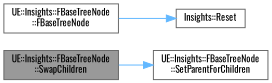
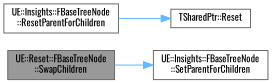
  digraph {
    fontname=Oswald
    rankdir=LR
    node [color=grey40 fillcolor=white fontname=Oswald fontsize=10 shape=box style=filled]
    edge [color=steelblue1 fontname=Oswald fontsize=10 labelfontname=Helvetica labelfontsize=10 style=solid]
-   n1 [color=gray40 fillcolor=grey60 fontcolor=black height=0.2 label="UE::Insights::FBaseTreeNode\l::SwapChildren" width=0.4]
+   n1 [color=gray40 fillcolor=grey60 fontcolor=black height=0.2 label="UE::Reset::FBaseTreeNode\l::SwapChildren" width=0.4]
    n2 [height=0.2 label="UE::Insights::FBaseTreeNode\l::SetParentForChildren" width=0.4]
-   n3 [height=0.2 label="UE::Insights::FBaseTreeNode\l::FBaseTreeNode" width=0.4]
-   n4 [height=0.2 label="Insights::Reset" width=0.4]
+   n3 [height=0.2 label="UE::Insights::FBaseTreeNode\l::ResetParentForChildren" width=0.4]
+   n4 [height=0.2 label="TSharedPtr::Reset" width=0.4]
    n1 -> n2
    n3 -> n4
  }
